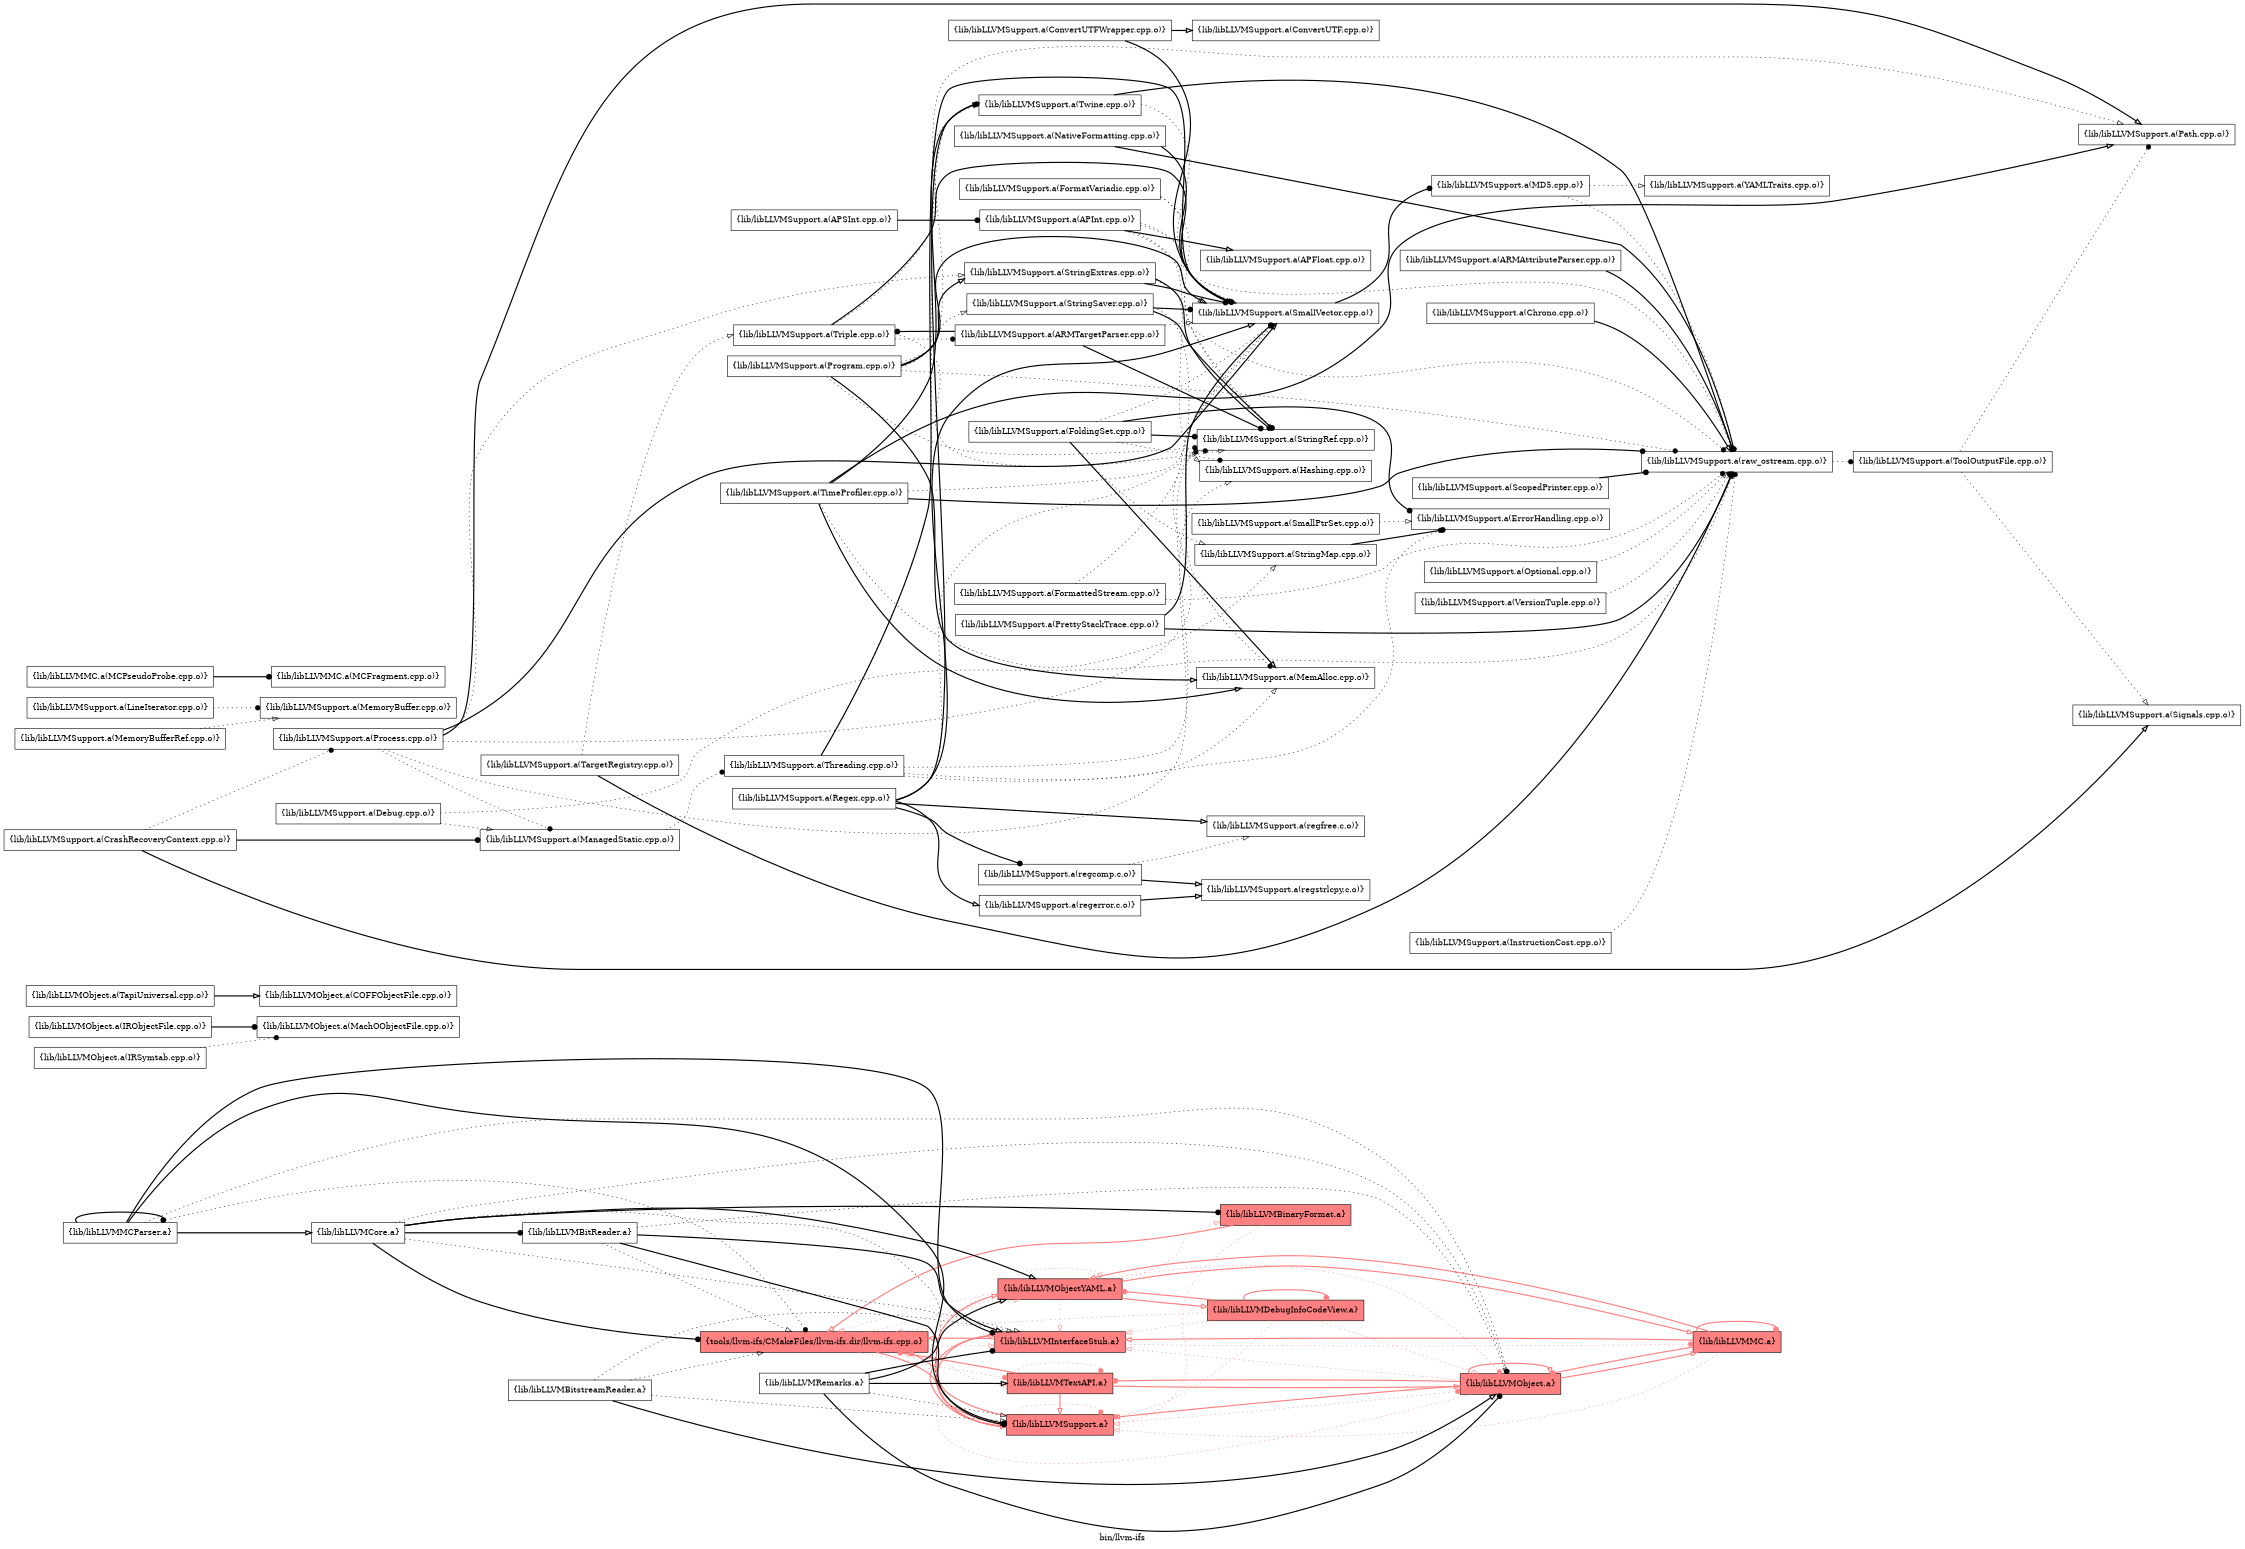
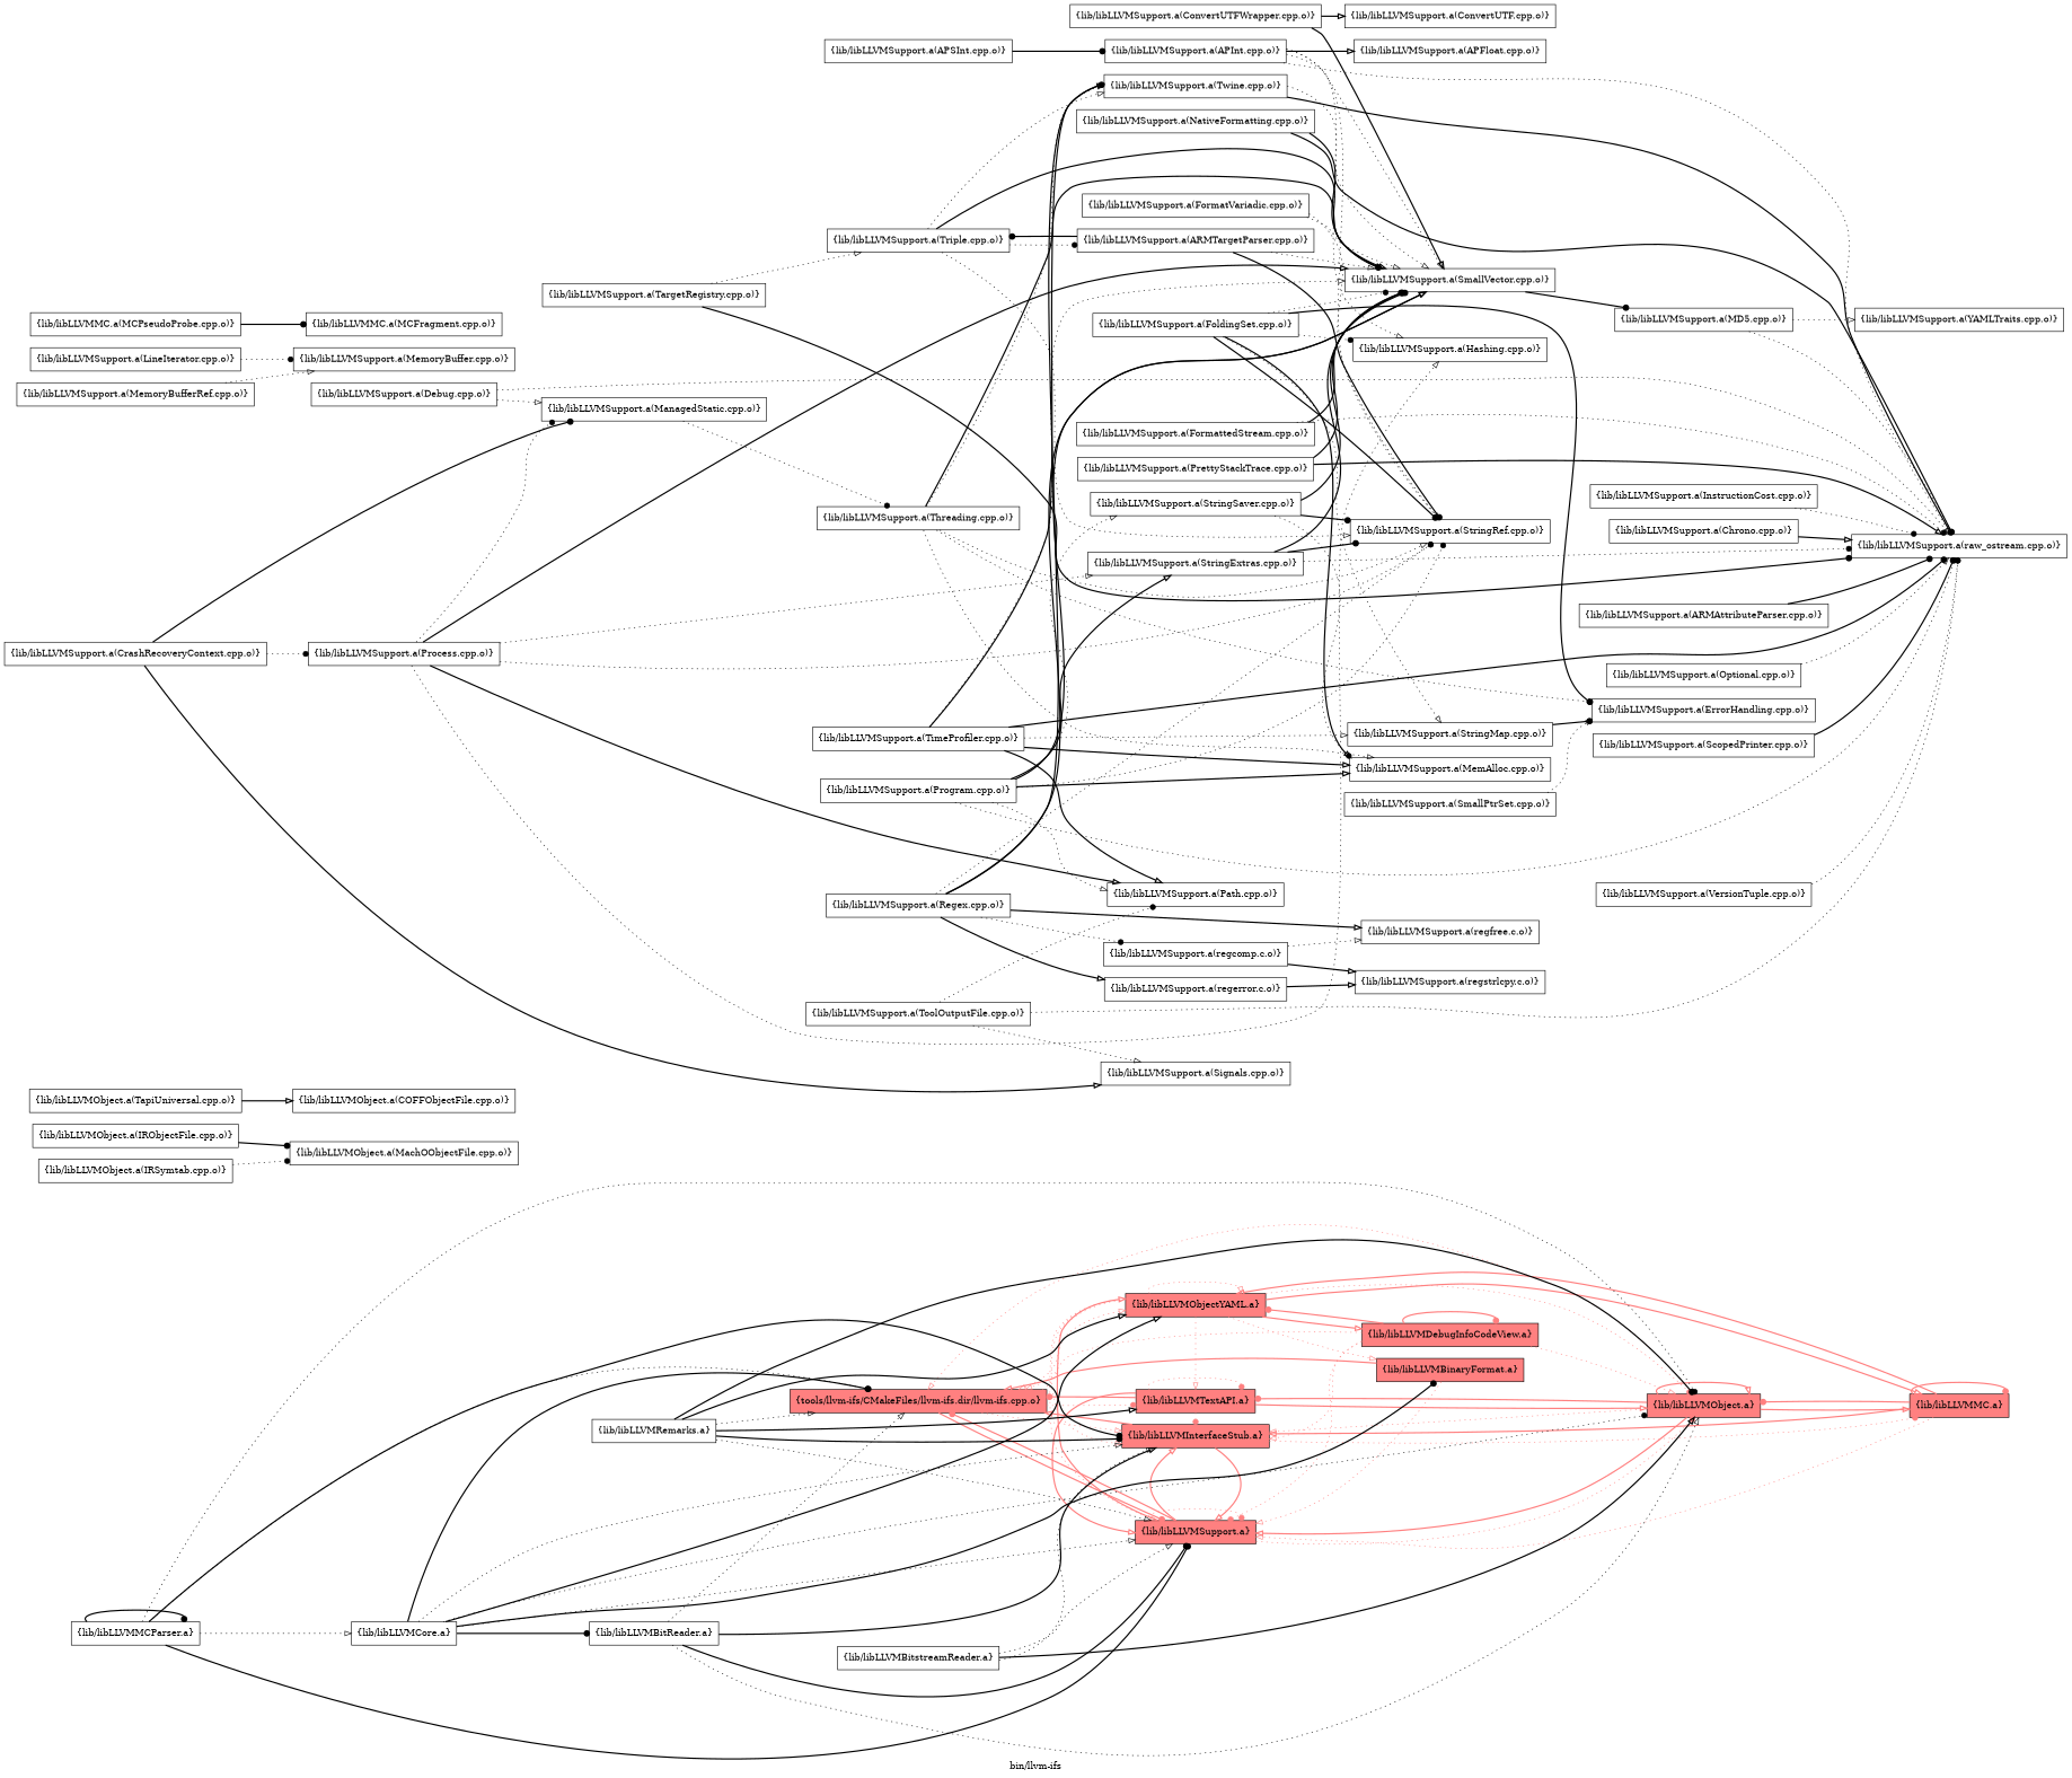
  digraph {
    label="bin/llvm-ifs"
    rankdir=LR
    node [group=0 shape=box]
    edge [arrowhead=onormal style=dotted]
    n1 [fillcolor="1.000000 0.5 1" group=1 label="{tools/llvm-ifs/CMakeFiles/llvm-ifs.dir/llvm-ifs.cpp.o}" style=filled]
    n2 [fillcolor="1.000000 0.5 1" group=1 label="{lib/libLLVMInterfaceStub.a}" style=filled]
    n3 [fillcolor="1.000000 0.5 1" group=1 label="{lib/libLLVMSupport.a}" style=filled]
    n4 [fillcolor="1.000000 0.5 1" group=1 label="{lib/libLLVMTextAPI.a}" style=filled]
    n5 [fillcolor="1.000000 0.5 1" group=1 label="{lib/libLLVMObjectYAML.a}" style=filled]
    n6 [fillcolor="1.000000 0.5 1" group=1 label="{lib/libLLVMMC.a}" style=filled]
    n7 [fillcolor="1.000000 0.5 1" group=1 label="{lib/libLLVMObject.a}" style=filled]
    n8 [fillcolor="1.000000 0.5 1" group=1 label="{lib/libLLVMBinaryFormat.a}" style=filled]
    n9 [fillcolor="1.000000 0.5 1" group=1 label="{lib/libLLVMDebugInfoCodeView.a}" style=filled]
    n10 [label="{lib/libLLVMObject.a(IRObjectFile.cpp.o)}"]
    n11 [label="{lib/libLLVMObject.a(MachOObjectFile.cpp.o)}"]
    n12 [label="{lib/libLLVMObject.a(IRSymtab.cpp.o)}"]
    n13 [label="{lib/libLLVMObject.a(TapiUniversal.cpp.o)}"]
    n14 [label="{lib/libLLVMObject.a(COFFObjectFile.cpp.o)}"]
    n15 [label="{lib/libLLVMSupport.a(ARMAttributeParser.cpp.o)}"]
    n16 [label="{lib/libLLVMSupport.a(raw_ostream.cpp.o)}"]
    n17 [label="{lib/libLLVMSupport.a(ConvertUTFWrapper.cpp.o)}"]
    n18 [label="{lib/libLLVMSupport.a(ConvertUTF.cpp.o)}"]
    n19 [label="{lib/libLLVMSupport.a(SmallVector.cpp.o)}"]
    n20 [label="{lib/libLLVMSupport.a(MD5.cpp.o)}"]
    n21 [label="{lib/libLLVMSupport.a(Debug.cpp.o)}"]
    n22 [label="{lib/libLLVMSupport.a(ManagedStatic.cpp.o)}"]
    n23 [label="{lib/libLLVMSupport.a(Threading.cpp.o)}"]
    n24 [label="{lib/libLLVMSupport.a(StringRef.cpp.o)}"]
    n25 [label="{lib/libLLVMSupport.a(ErrorHandling.cpp.o)}"]
    n26 [label="{lib/libLLVMSupport.a(MemAlloc.cpp.o)}"]
    n27 [label="{lib/libLLVMSupport.a(Twine.cpp.o)}"]
    n28 [label="{lib/libLLVMSupport.a(FormatVariadic.cpp.o)}"]
    n29 [label="{lib/libLLVMSupport.a(NativeFormatting.cpp.o)}"]
    n30 [label="{lib/libLLVMSupport.a(Optional.cpp.o)}"]
    n31 [label="{lib/libLLVMSupport.a(ScopedPrinter.cpp.o)}"]
    n32 [label="{lib/libLLVMSupport.a(SmallPtrSet.cpp.o)}"]
    n33 [label="{lib/libLLVMSupport.a(StringMap.cpp.o)}"]
    n34 [label="{lib/libLLVMSupport.a(StringSaver.cpp.o)}"]
    n35 [label="{lib/libLLVMSupport.a(APInt.cpp.o)}"]
    n36 [label="{lib/libLLVMSupport.a(APFloat.cpp.o)}"]
    n37 [label="{lib/libLLVMSupport.a(Hashing.cpp.o)}"]
    n38 [label="{lib/libLLVMSupport.a(FoldingSet.cpp.o)}"]
    n39 [label="{lib/libLLVMSupport.a(Triple.cpp.o)}"]
    n40 [label="{lib/libLLVMSupport.a(ARMTargetParser.cpp.o)}"]
    n41 [label="{lib/libLLVMSupport.a(VersionTuple.cpp.o)}"]
    n42 [label="{lib/libLLVMSupport.a(LineIterator.cpp.o)}"]
    n43 [label="{lib/libLLVMSupport.a(MemoryBuffer.cpp.o)}"]
    n44 [label="{lib/libLLVMSupport.a(YAMLTraits.cpp.o)}"]
    n45 [label="{lib/libLLVMSupport.a(Process.cpp.o)}"]
    n46 [label="{lib/libLLVMSupport.a(Path.cpp.o)}"]
    n47 [label="{lib/libLLVMSupport.a(StringExtras.cpp.o)}"]
    n48 [label="{lib/libLLVMSupport.a(CrashRecoveryContext.cpp.o)}"]
    n49 [label="{lib/libLLVMSupport.a(Signals.cpp.o)}"]
    n50 [label="{lib/libLLVMSupport.a(Program.cpp.o)}"]
    n51 [label="{lib/libLLVMSupport.a(TargetRegistry.cpp.o)}"]
    n52 [label="{lib/libLLVMSupport.a(APSInt.cpp.o)}"]
    n53 [label="{lib/libLLVMBitReader.a}"]
    n54 [label="{lib/libLLVMSupport.a(MemoryBufferRef.cpp.o)}"]
    n55 [label="{lib/libLLVMCore.a}"]
    n56 [label="{lib/libLLVMSupport.a(FormattedStream.cpp.o)}"]
    n57 [label="{lib/libLLVMSupport.a(Regex.cpp.o)}"]
    n58 [label="{lib/libLLVMSupport.a(regcomp.c.o)}"]
    n59 [label="{lib/libLLVMSupport.a(regfree.c.o)}"]
    n60 [label="{lib/libLLVMSupport.a(regerror.c.o)}"]
    n61 [label="{lib/libLLVMSupport.a(regstrlcpy.c.o)}"]
    n62 [label="{lib/libLLVMSupport.a(InstructionCost.cpp.o)}"]
    n63 [label="{lib/libLLVMSupport.a(ToolOutputFile.cpp.o)}"]
    n64 [label="{lib/libLLVMSupport.a(TimeProfiler.cpp.o)}"]
    n65 [label="{lib/libLLVMSupport.a(PrettyStackTrace.cpp.o)}"]
    n66 [label="{lib/libLLVMSupport.a(Chrono.cpp.o)}"]
    n67 [label="{lib/libLLVMRemarks.a}"]
    n68 [label="{lib/libLLVMBitstreamReader.a}"]
    n69 [label="{lib/libLLVMMCParser.a}"]
    n70 [label="{lib/libLLVMMC.a(MCPseudoProbe.cpp.o)}"]
    n71 [label="{lib/libLLVMMC.a(MCFragment.cpp.o)}"]
    subgraph sub_1 {
      rank=same
      n1
    }
    subgraph sub_2 {
      rank=same
      n2
      n3
      n4
      n5
    }
    n1 -> n2 [color="1.000000 0.5 1"]
    n1 -> n3 [arrowhead=dot color="1.000000 0.5 1" style=bold]
    n1 -> n4 [arrowhead=dot color="1.000000 0.5 1"]
    n1 -> n5 [color="1.000000 0.5 1"]
    n2 -> n1 [color="1.000000 0.5 1" style=bold]
    n2 -> n3 [color="1.000000 0.5 1" style=bold]
    n2 -> n6 [arrowhead=dot color="1.000000 0.5 1"]
    n3 -> n1 [arrowhead=dot color="1.000000 0.5 1" style=bold]
    n3 -> n2 [color="1.000000 0.5 1" style=bold]
    n3 -> n3 [arrowhead=dot color="1.000000 0.5 1"]
    n3 -> n5 [color="1.000000 0.5 1" style=bold]
    n3 -> n7 [arrowhead=dot color="1.000000 0.5 1"]
    n4 -> n1 [arrowhead=dot color="1.000000 0.5 1" style=bold]
+   n4 -> n2 [arrowhead=dot color="1.000000 0.5 1"]
    n4 -> n3 [color="1.000000 0.5 1" style=bold]
    n4 -> n4 [arrowhead=dot color="1.000000 0.5 1"]
    n4 -> n7 [color="1.000000 0.5 1" style=bold]
    n5 -> n1 [color="1.000000 0.5 1"]
    n5 -> n2 [color="1.000000 0.5 1"]
    n5 -> n3 [color="1.000000 0.5 1"]
    n5 -> n4 [color="1.000000 0.5 1"]
    n5 -> n5 [color="1.000000 0.5 1"]
    n5 -> n6 [color="1.000000 0.5 1" style=bold]
    n5 -> n7 [arrowhead=dot color="1.000000 0.5 1"]
    n5 -> n8 [color="1.000000 0.5 1"]
    n5 -> n9 [color="1.000000 0.5 1" style=bold]
    n6 -> n2 [color="1.000000 0.5 1" style=bold]
    n6 -> n3 [color="1.000000 0.5 1"]
    n6 -> n5 [color="1.000000 0.5 1" style=bold]
    n6 -> n6 [arrowhead=dot color="1.000000 0.5 1" style=bold]
    n6 -> n7 [arrowhead=dot color="1.000000 0.5 1" style=bold]
    n7 -> n1 [color="1.000000 0.5 1"]
    n7 -> n2 [color="1.000000 0.5 1"]
    n7 -> n3 [color="1.000000 0.5 1" style=bold]
    n7 -> n4 [arrowhead=dot color="1.000000 0.5 1" style=bold]
    n7 -> n6 [color="1.000000 0.5 1" style=bold]
    n7 -> n7 [color="1.000000 0.5 1" style=bold]
    n8 -> n1 [color="1.000000 0.5 1" style=bold]
    n8 -> n3 [color="1.000000 0.5 1"]
    n9 -> n1 [color="1.000000 0.5 1"]
    n9 -> n2 [color="1.000000 0.5 1"]
    n9 -> n3 [arrowhead=dot color="1.000000 0.5 1"]
    n9 -> n5 [arrowhead=dot color="1.000000 0.5 1" style=bold]
    n9 -> n7 [color="1.000000 0.5 1"]
    n9 -> n9 [arrowhead=dot color="1.000000 0.5 1" style=bold]
    n10 -> n11 [arrowhead=dot style=bold]
    n12 -> n11 [arrowhead=dot]
    n13 -> n14 [style=bold]
    n15 -> n16 [arrowhead=dot style=bold]
    n17 -> n18 [style=bold]
    n17 -> n19 [style=bold]
    n19 -> n20 [arrowhead=dot style=bold]
    n20 -> n16 [arrowhead=dot]
    n20 -> n44
    n21 -> n16
    n21 -> n22
    n22 -> n23 [arrowhead=dot]
    n23 -> n19 [style=bold]
    n23 -> n24
    n23 -> n25 [arrowhead=dot]
    n23 -> n26
    n23 -> n27
    n27 -> n16 [arrowhead=dot style=bold]
    n27 -> n19
    n28 -> n19
    n28 -> n24
    n29 -> n16 [arrowhead=dot style=bold]
    n29 -> n19 [arrowhead=dot style=bold]
    n30 -> n16
    n31 -> n16 [arrowhead=dot style=bold]
    n32 -> n25
    n33 -> n25 [arrowhead=dot style=bold]
    n34 -> n19 [arrowhead=dot style=bold]
    n34 -> n24 [arrowhead=dot style=bold]
    n34 -> n26 [arrowhead=dot]
    n35 -> n16
    n35 -> n19
    n35 -> n24 [arrowhead=dot]
    n35 -> n36 [style=bold]
    n35 -> n37
    n38 -> n19 [arrowhead=dot]
    n38 -> n24 [arrowhead=dot style=bold]
    n38 -> n25 [arrowhead=dot style=bold]
    n38 -> n26 [style=bold]
    n38 -> n33
    n38 -> n37 [arrowhead=dot]
    n39 -> n19 [style=bold]
    n39 -> n24
    n39 -> n27
    n39 -> n40 [arrowhead=dot]
    n40 -> n19
    n40 -> n24 [arrowhead=dot style=bold]
    n40 -> n39 [arrowhead=dot style=bold]
    n41 -> n16 [arrowhead=dot]
    n42 -> n43 [arrowhead=dot]
    n45 -> n19 [style=bold]
    n45 -> n22 [arrowhead=dot]
    n45 -> n24 [arrowhead=dot]
    n45 -> n37
    n45 -> n46 [style=bold]
    n45 -> n47
    n47 -> n16 [arrowhead=dot]
    n47 -> n19 [arrowhead=dot style=bold]
    n47 -> n24 [arrowhead=dot style=bold]
    n48 -> n22 [arrowhead=dot style=bold]
    n48 -> n45 [arrowhead=dot]
    n48 -> n49 [style=bold]
    n50 -> n16 [arrowhead=dot]
    n50 -> n19 [style=bold]
    n50 -> n24 [arrowhead=dot]
    n50 -> n26 [style=bold]
    n50 -> n34
    n50 -> n46
    n50 -> n47 [style=bold]
    n51 -> n16 [arrowhead=dot style=bold]
    n51 -> n39
    n52 -> n35 [arrowhead=dot style=bold]
    n53 -> n1
    n53 -> n2 [style=bold]
    n53 -> n3 [arrowhead=dot style=bold]
    n53 -> n7
    n54 -> n43
    n55 -> n1 [arrowhead=dot style=bold]
    n55 -> n2
    n55 -> n3
    n55 -> n5 [style=bold]
    n55 -> n7 [arrowhead=dot]
    n55 -> n8 [arrowhead=dot style=bold]
    n55 -> n53 [arrowhead=dot style=bold]
    n56 -> n16 [arrowhead=dot]
-   n56 -> n19 [arrowhead=dot]
+   n56 -> n19 [arrowhead=dot style=bold]
    n57 -> n19 [style=bold]
    n57 -> n24 [arrowhead=dot]
    n57 -> n27 [style=bold]
-   n57 -> n58 [arrowhead=dot style=bold]
+   n57 -> n58 [arrowhead=dot]
    n57 -> n59 [style=bold]
    n57 -> n60 [style=bold]
    n58 -> n59
    n58 -> n61 [style=bold]
    n60 -> n61 [style=bold]
    n62 -> n16 [arrowhead=dot]
-   n16 -> n63 [arrowhead=dot]
+   n63 -> n16 [arrowhead=dot]
    n63 -> n46 [arrowhead=dot]
    n63 -> n49
    n64 -> n16 [arrowhead=dot style=bold]
    n64 -> n19
    n64 -> n26 [style=bold]
    n64 -> n27 [arrowhead=dot style=bold]
    n64 -> n33
    n64 -> n46 [style=bold]
    n65 -> n16 [style=bold]
    n65 -> n19 [arrowhead=dot style=bold]
    n66 -> n16 [style=bold]
-   n68 -> n1
+   n67 -> n1
    n67 -> n2 [arrowhead=dot style=bold]
    n67 -> n3
    n67 -> n4 [style=bold]
    n67 -> n5 [style=bold]
    n67 -> n7 [arrowhead=dot style=bold]
    n68 -> n2
    n68 -> n3
    n68 -> n7 [style=bold]
    n69 -> n1 [arrowhead=dot]
    n69 -> n2 [arrowhead=dot style=bold]
    n69 -> n3 [arrowhead=dot style=bold]
    n69 -> n7 [arrowhead=dot]
-   n69 -> n55 [style=bold]
+   n69 -> n55
    n69 -> n69 [arrowhead=dot style=bold]
    n70 -> n71 [arrowhead=dot style=bold]
  }
